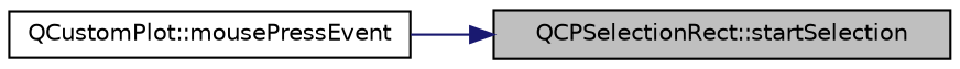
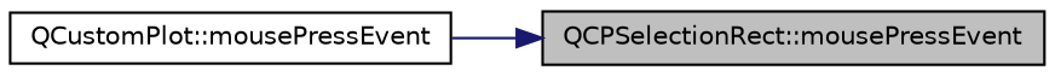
  digraph {
    rankdir=RL
    node [color=black fontname=Helvetica fontsize=10 shape=record style=filled]
-   n1 [fillcolor=grey75 fontcolor=black height=0.2 label="QCPSelectionRect::startSelection" width=0.4]
+   n1 [fillcolor=grey75 fontcolor=black height=0.2 label="QCPSelectionRect::mousePressEvent" width=0.4]
    n2 [fillcolor=white height=0.2 label="QCustomPlot::mousePressEvent" width=0.4]
    n1 -> n2 [color=midnightblue dir=back fontname=Helvetica fontsize=10 labelfontname=Helvetica labelfontsize=10 style=solid]
  }
